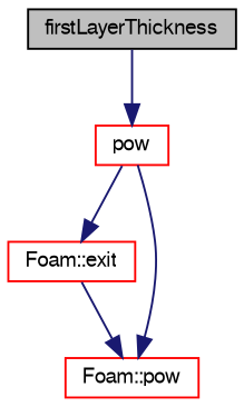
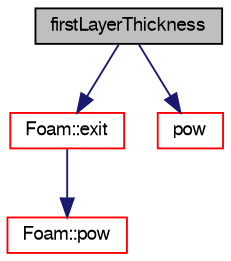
  digraph {
    rankdir=TB
    node [color=red fontname=FreeSans fontsize=10 shape=record]
    edge [color=midnightblue fontname=FreeSans fontsize=10 labelfontname=FreeSans labelfontsize=10 style=solid]
    n1 [color=black fillcolor=grey75 fontcolor=black height=0.2 label=firstLayerThickness style=filled width=0.4]
    n2 [height=0.2 label="Foam::exit" width=0.4]
    n3 [height=0.2 label=pow width=0.4]
    n4 [height=0.2 label="Foam::pow" width=0.4]
-   n3 -> n2
+   n1 -> n2
    n1 -> n3
    n2 -> n4
-   n3 -> n4
  }
